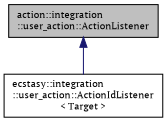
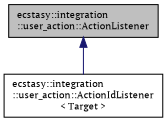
  digraph {
    fontname="PT Serif"
    node [color=black fontname="PT Serif" fontsize=10 shape=record style=filled]
-   n1 [fillcolor=grey75 fontcolor=black height=0.2 label="action::integration\l::user_action::ActionListener" width=0.4]
+   n1 [fillcolor=grey75 fontcolor=black height=0.2 label="ecstasy::integration\l::user_action::ActionListener" width=0.4]
    n2 [fillcolor=white height=0.2 label="ecstasy::integration\l::user_action::ActionIdListener\l\< Target \>" width=0.4]
    n1 -> n2 [color=midnightblue dir=back fontname="PT Serif" fontsize=10 labelfontname=Helvetica labelfontsize=10 style=solid]
  }
